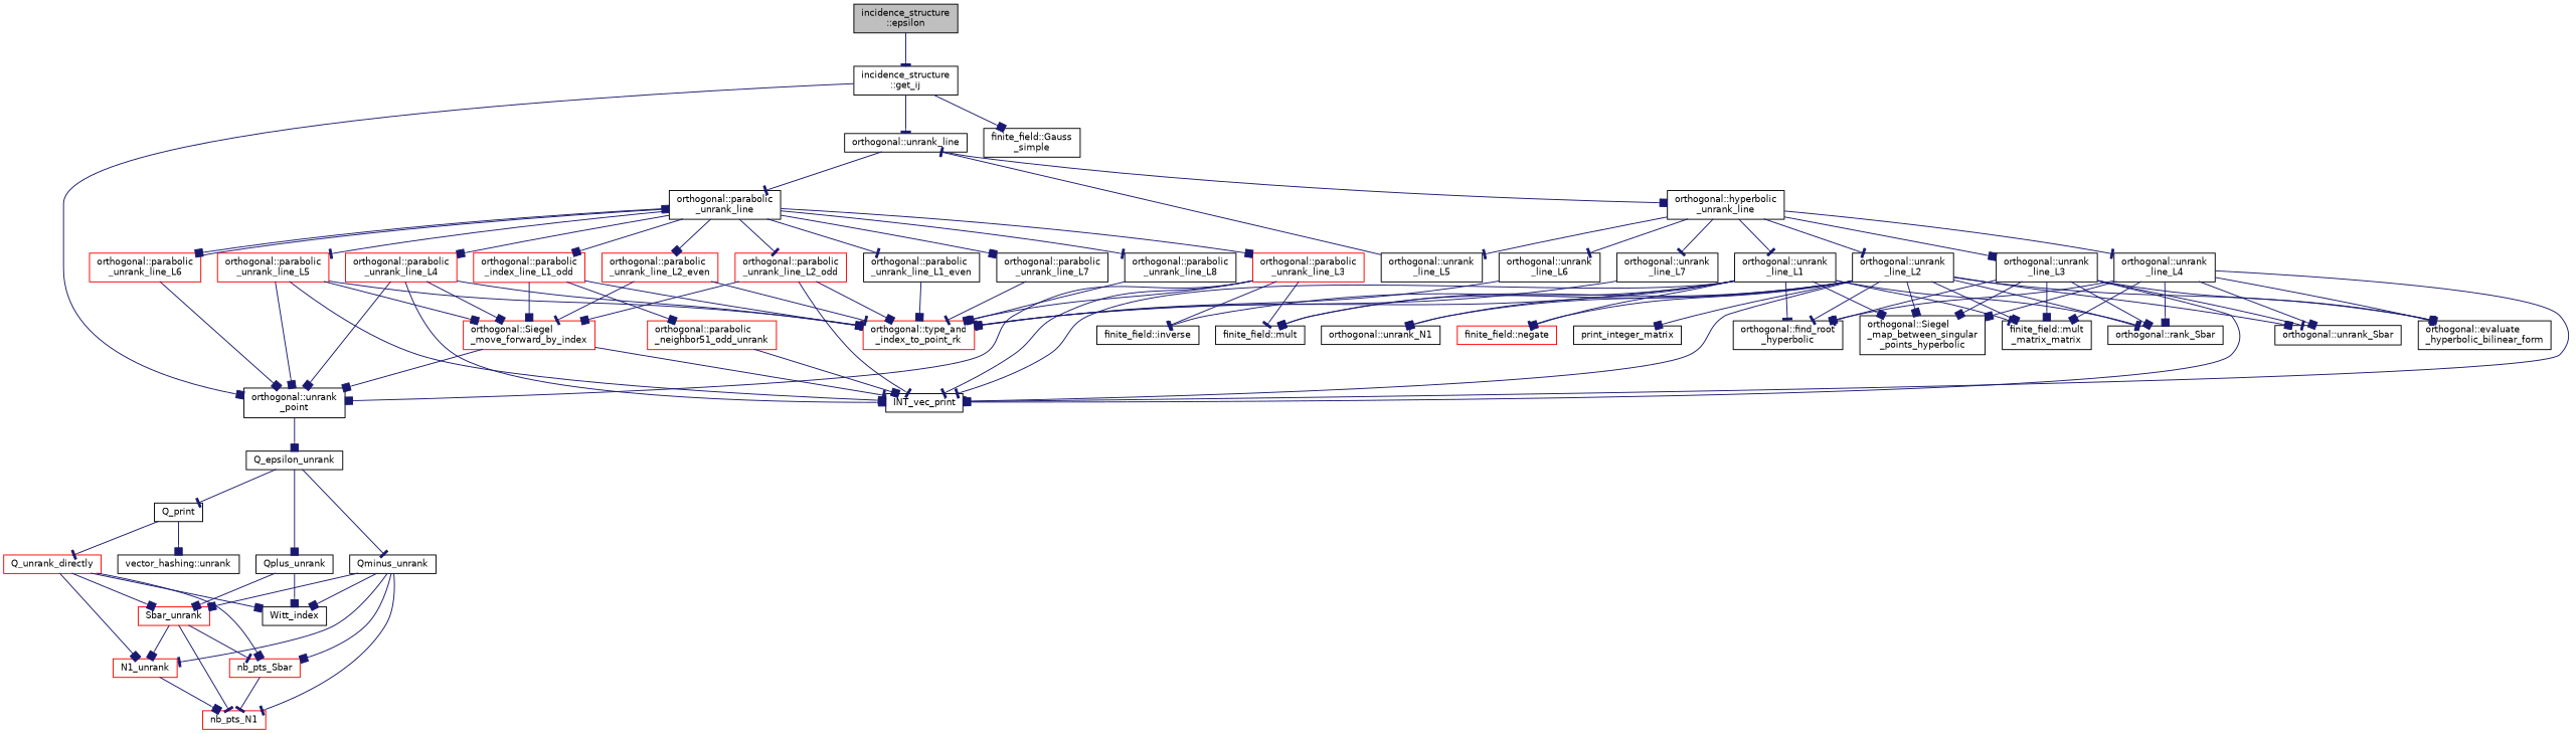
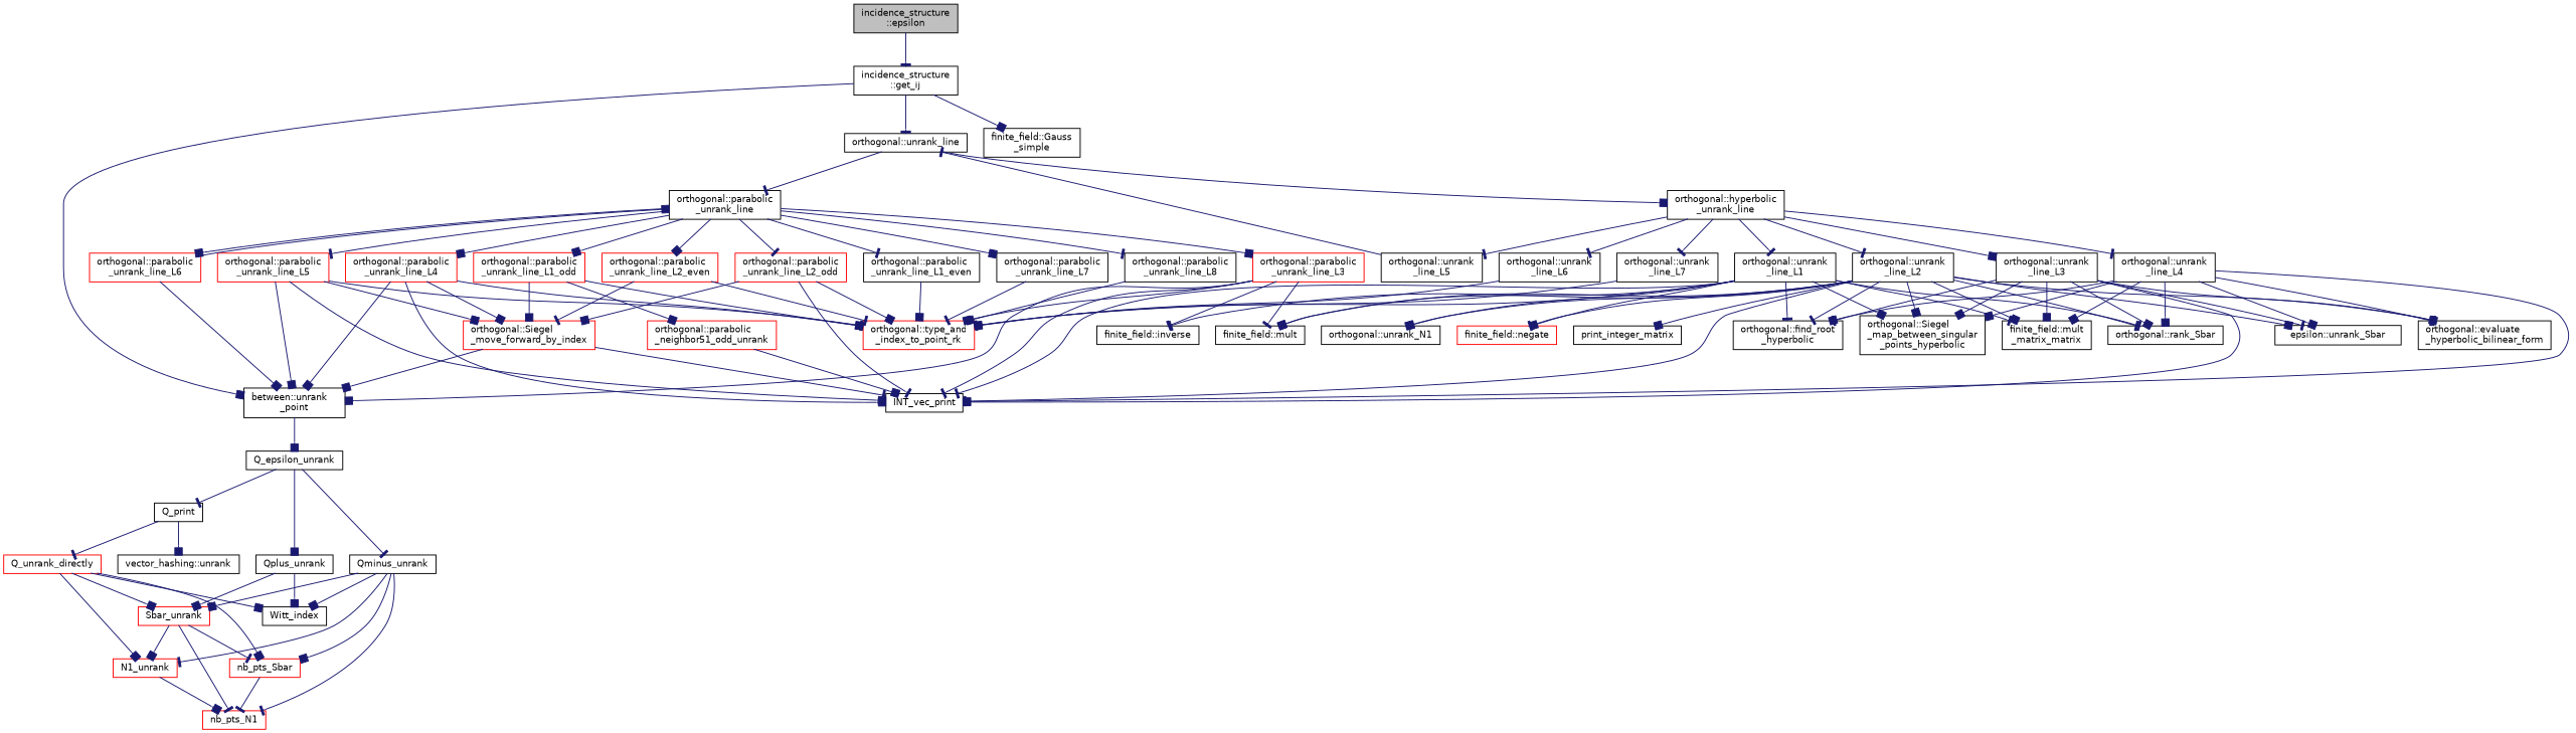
  digraph {
    rankdir=TB
    node [color=black fillcolor=white fontname=Helvetica fontsize=10 shape=record style=filled]
    edge [arrowhead=box color=midnightblue fontname=Helvetica fontsize=10 labelfontname=Helvetica labelfontsize=10 style=solid]
    n1 [fillcolor=grey75 fontcolor=black height=0.2 label="incidence_structure\l::epsilon" width=0.4]
    n2 [height=0.2 label="incidence_structure\l::get_ij" width=0.4]
-   n3 [height=0.2 label="orthogonal::unrank\l_point" width=0.4]
+   n3 [height=0.2 label="between::unrank\l_point" width=0.4]
    n4 [height=0.2 label="orthogonal::unrank_line" width=0.4]
    n5 [height=0.2 label="finite_field::Gauss\l_simple" width=0.4]
    n6 [height=0.2 label=Q_epsilon_unrank width=0.4]
    n7 [height=0.2 label="orthogonal::hyperbolic\l_unrank_line" width=0.4]
    n8 [height=0.2 label="orthogonal::parabolic\l_unrank_line" width=0.4]
    n9 [height=0.2 label=Q_print width=0.4]
    n10 [height=0.2 label=Qplus_unrank width=0.4]
    n11 [height=0.2 label=Qminus_unrank width=0.4]
    n12 [height=0.2 label="vector_hashing::unrank" width=0.4]
    n13 [color=red height=0.2 label=Q_unrank_directly width=0.4]
    n14 [height=0.2 label=Witt_index width=0.4]
    n15 [color=red height=0.2 label=Sbar_unrank width=0.4]
    n16 [color=red height=0.2 label=nb_pts_Sbar width=0.4]
    n17 [color=red height=0.2 label=N1_unrank width=0.4]
    n18 [color=red height=0.2 label=nb_pts_N1 width=0.4]
    n19 [height=0.2 label="orthogonal::unrank\l_line_L1" width=0.4]
    n20 [height=0.2 label="orthogonal::unrank\l_line_L2" width=0.4]
    n21 [height=0.2 label="orthogonal::unrank\l_line_L3" width=0.4]
    n22 [height=0.2 label="orthogonal::unrank\l_line_L4" width=0.4]
    n23 [height=0.2 label="orthogonal::unrank\l_line_L5" width=0.4]
    n24 [height=0.2 label="orthogonal::unrank\l_line_L6" width=0.4]
    n25 [height=0.2 label="orthogonal::unrank\l_line_L7" width=0.4]
    n26 [height=0.2 label="orthogonal::parabolic\l_unrank_line_L1_even" width=0.4]
-   n27 [color=red height=0.2 label="orthogonal::parabolic\l_index_line_L1_odd" width=0.4]
+   n27 [color=red height=0.2 label="orthogonal::parabolic\l_unrank_line_L1_odd" width=0.4]
    n28 [color=red height=0.2 label="orthogonal::parabolic\l_unrank_line_L2_even" width=0.4]
    n29 [color=red height=0.2 label="orthogonal::parabolic\l_unrank_line_L2_odd" width=0.4]
    n30 [color=red height=0.2 label="orthogonal::parabolic\l_unrank_line_L3" width=0.4]
    n31 [color=red height=0.2 label="orthogonal::parabolic\l_unrank_line_L4" width=0.4]
    n32 [color=red height=0.2 label="orthogonal::parabolic\l_unrank_line_L5" width=0.4]
    n33 [color=red height=0.2 label="orthogonal::parabolic\l_unrank_line_L6" width=0.4]
    n34 [height=0.2 label="orthogonal::parabolic\l_unrank_line_L7" width=0.4]
    n35 [height=0.2 label="orthogonal::parabolic\l_unrank_line_L8" width=0.4]
    n36 [color=red height=0.2 label="orthogonal::type_and\l_index_to_point_rk" width=0.4]
    n37 [height=0.2 label="orthogonal::unrank_N1" width=0.4]
    n38 [height=0.2 label=INT_vec_print width=0.4]
    n39 [height=0.2 label="finite_field::mult" width=0.4]
    n40 [height=0.2 label="orthogonal::find_root\l_hyperbolic" width=0.4]
    n41 [height=0.2 label="orthogonal::Siegel\l_map_between_singular\l_points_hyperbolic" width=0.4]
    n42 [height=0.2 label="finite_field::mult\l_matrix_matrix" width=0.4]
    n43 [color=red height=0.2 label="finite_field::negate" width=0.4]
    n44 [height=0.2 label="orthogonal::rank_Sbar" width=0.4]
-   n45 [height=0.2 label="orthogonal::unrank_Sbar" width=0.4]
+   n45 [height=0.2 label="epsilon::unrank_Sbar" width=0.4]
    n46 [height=0.2 label=print_integer_matrix width=0.4]
    n47 [height=0.2 label="orthogonal::evaluate\l_hyperbolic_bilinear_form" width=0.4]
    n48 [height=0.2 label="finite_field::inverse" width=0.4]
    n49 [color=red height=0.2 label="orthogonal::parabolic\l_neighbor51_odd_unrank" width=0.4]
    n50 [color=red height=0.2 label="orthogonal::Siegel\l_move_forward_by_index" width=0.4]
    n1 -> n2 [arrowhead=tee]
    n2 -> n3
    n2 -> n4 [arrowhead=tee]
    n2 -> n5
    n3 -> n6
    n4 -> n7
    n4 -> n8 [arrowhead=tee]
    n6 -> n9 [arrowhead=tee]
    n6 -> n10
    n6 -> n11 [arrowhead=tee]
    n7 -> n19 [arrowhead=tee]
    n7 -> n20 [arrowhead=tee]
    n7 -> n21
    n7 -> n22 [arrowhead=tee]
    n7 -> n23 [arrowhead=tee]
    n7 -> n24 [arrowhead=tee]
    n7 -> n25 [arrowhead=tee]
    n8 -> n26 [arrowhead=tee]
    n8 -> n27
    n8 -> n28
    n8 -> n29 [arrowhead=tee]
    n8 -> n30
    n8 -> n31
    n8 -> n32 [arrowhead=tee]
    n8 -> n33
    n8 -> n34
    n8 -> n35 [arrowhead=tee]
    n9 -> n12
    n9 -> n13 [arrowhead=tee]
    n10 -> n14
    n10 -> n15
    n11 -> n14
    n11 -> n15
    n11 -> n16
    n11 -> n17 [arrowhead=tee]
    n11 -> n18 [arrowhead=tee]
    n13 -> n14
    n13 -> n15
    n13 -> n16
    n13 -> n17
    n15 -> n16 [arrowhead=tee]
    n15 -> n17
    n15 -> n18 [arrowhead=tee]
    n16 -> n18 [arrowhead=tee]
    n17 -> n18
    n19 -> n36 [arrowhead=tee]
    n19 -> n37
    n19 -> n38 [arrowhead=tee]
    n19 -> n39
    n19 -> n40 [arrowhead=tee]
    n19 -> n41
    n19 -> n42 [arrowhead=tee]
    n19 -> n43
    n19 -> n44 [arrowhead=tee]
    n20 -> n37
    n20 -> n38 [arrowhead=tee]
    n20 -> n39
    n20 -> n40 [arrowhead=tee]
    n20 -> n41
    n20 -> n42
    n20 -> n43 [arrowhead=tee]
    n20 -> n44 [arrowhead=tee]
    n20 -> n45
    n20 -> n46
    n20 -> n47
    n20 -> n48 [arrowhead=tee]
    n21 -> n38
    n21 -> n40 [arrowhead=tee]
    n21 -> n41
    n21 -> n42
    n21 -> n44
    n21 -> n45 [arrowhead=tee]
    n21 -> n47 [arrowhead=tee]
    n22 -> n38
    n22 -> n40
    n22 -> n41
    n22 -> n42
    n22 -> n44
    n22 -> n45
    n22 -> n47 [arrowhead=tee]
    n23 -> n4 [arrowhead=tee]
    n24 -> n36
    n25 -> n36
    n26 -> n36
    n27 -> n36
    n27 -> n49
    n27 -> n50
    n28 -> n36 [arrowhead=tee]
    n28 -> n50 [arrowhead=tee]
    n29 -> n36
    n29 -> n38 [arrowhead=tee]
    n29 -> n50
    n30 -> n3
    n30 -> n36
    n30 -> n38 [arrowhead=tee]
    n30 -> n39 [arrowhead=tee]
    n30 -> n48 [arrowhead=tee]
    n31 -> n3
    n31 -> n36
    n31 -> n38
    n31 -> n50
    n32 -> n3
    n32 -> n36 [arrowhead=tee]
    n32 -> n38
    n32 -> n50
    n33 -> n3
    n33 -> n8
    n34 -> n36 [arrowhead=tee]
    n35 -> n36
    n49 -> n38
    n50 -> n3
    n50 -> n38 [arrowhead=tee]
  }
